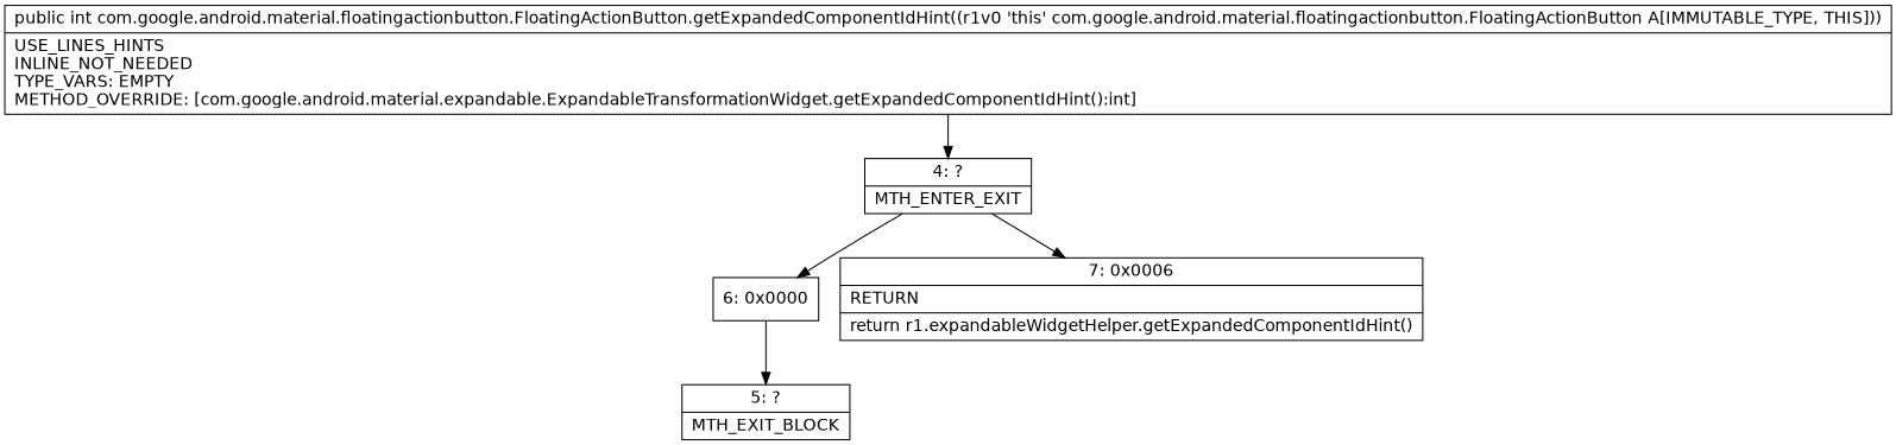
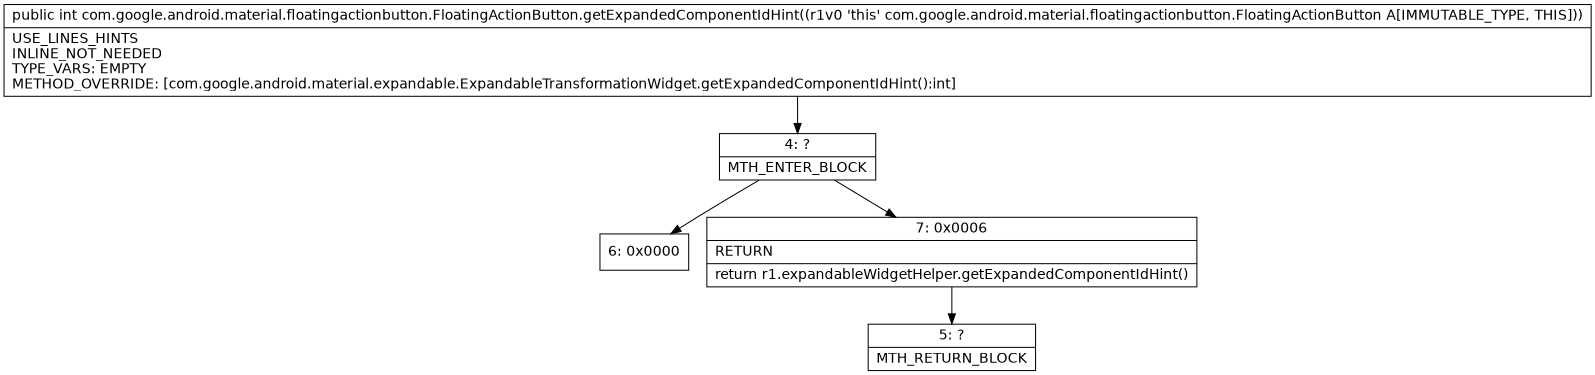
  digraph {
    fontname="DejaVu Sans"
    node [fontname="DejaVu Sans" shape=record]
    edge [fontname="DejaVu Sans"]
-   n1 [label="{4\:\ ?|MTH_ENTER_EXIT\l}"]
+   n1 [label="{4\:\ ?|MTH_ENTER_BLOCK\l}"]
    n2 [label="{6\:\ 0x0000}"]
    n3 [label="{7\:\ 0x0006|RETURN\l|return r1.expandableWidgetHelper.getExpandedComponentIdHint()\l}"]
-   n4 [label="{5\:\ ?|MTH_EXIT_BLOCK\l}"]
+   n4 [label="{5\:\ ?|MTH_RETURN_BLOCK\l}"]
    n5 [label="{public int com.google.android.material.floatingactionbutton.FloatingActionButton.getExpandedComponentIdHint((r1v0 'this' com.google.android.material.floatingactionbutton.FloatingActionButton A[IMMUTABLE_TYPE, THIS]))  | USE_LINES_HINTS\lINLINE_NOT_NEEDED\lTYPE_VARS: EMPTY\lMETHOD_OVERRIDE: [com.google.android.material.expandable.ExpandableTransformationWidget.getExpandedComponentIdHint():int]\l}"]
    n1 -> n2
    n1 -> n3
-   n2 -> n4
+   n3 -> n4
    n5 -> n1
  }
